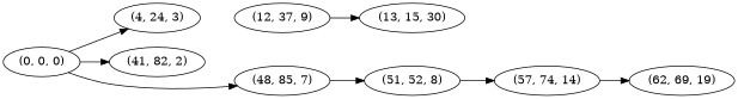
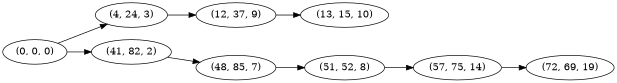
  digraph {
    rankdir=LR
    "(0, 0, 0)"
    "(4, 24, 3)"
    n3 [label="(41, 82, 2)"]
    n4 [label="(12, 37, 9)"]
    "(48, 85, 7)"
-   "(13, 15, 10)" [label="(13, 15, 30)"]
+   "(13, 15, 10)"
    n7 [label="(51, 52, 8)"]
-   "(57, 75, 14)" [label="(57, 74, 14)"]
-   "(62, 69, 19)"
+   "(57, 75, 14)"
+   "(62, 69, 19)" [label="(72, 69, 19)"]
    "(0, 0, 0)" -> "(4, 24, 3)"
    "(0, 0, 0)" -> n3
-   "(0, 0, 0)" -> "(48, 85, 7)"
+   "(4, 24, 3)" -> n4
+   n3 -> "(48, 85, 7)"
    n4 -> "(13, 15, 10)"
    "(48, 85, 7)" -> n7
    n7 -> "(57, 75, 14)"
    "(57, 75, 14)" -> "(62, 69, 19)"
  }
